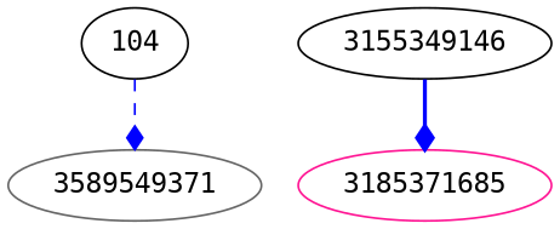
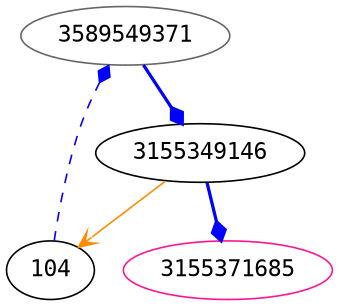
  strict digraph {
    fontname="DejaVu Sans Mono"
    node [color=black fontname="DejaVu Sans Mono"]
    edge [arrowhead=diamond color=blue fontname="DejaVu Sans Mono" style=bold]
    3589549371 [color=gray40]
    104
-   3155371685 [color=deeppink label=3185371685]
+   3155371685 [color=deeppink]
    3155349146
+   3589549371 -> 3155349146
    104 -> 3589549371 [style=dashed]
+   3155349146 -> 104 [arrowhead=vee color=darkorange style=solid]
    3155349146 -> 3155371685
  }
